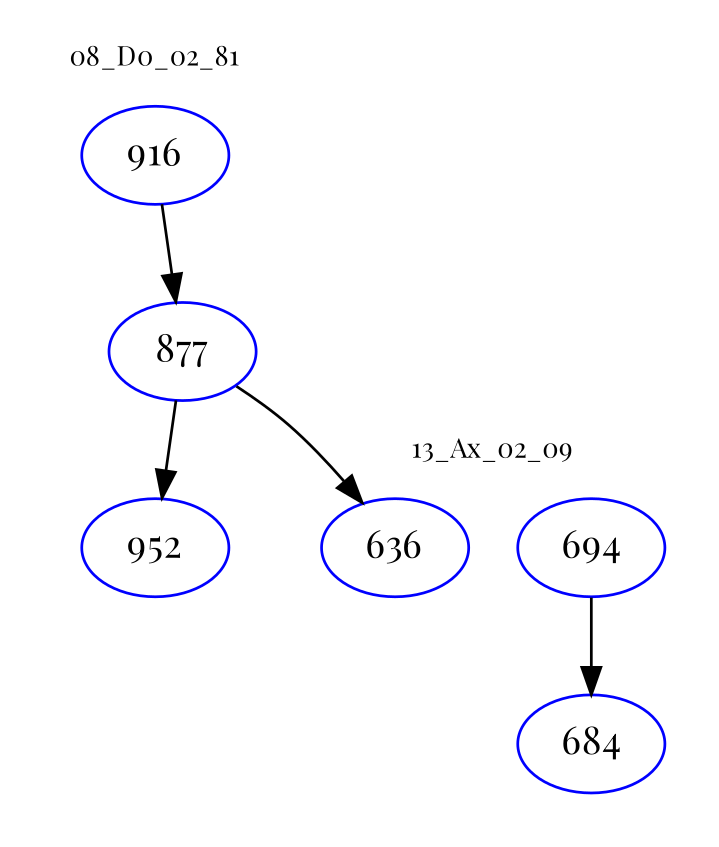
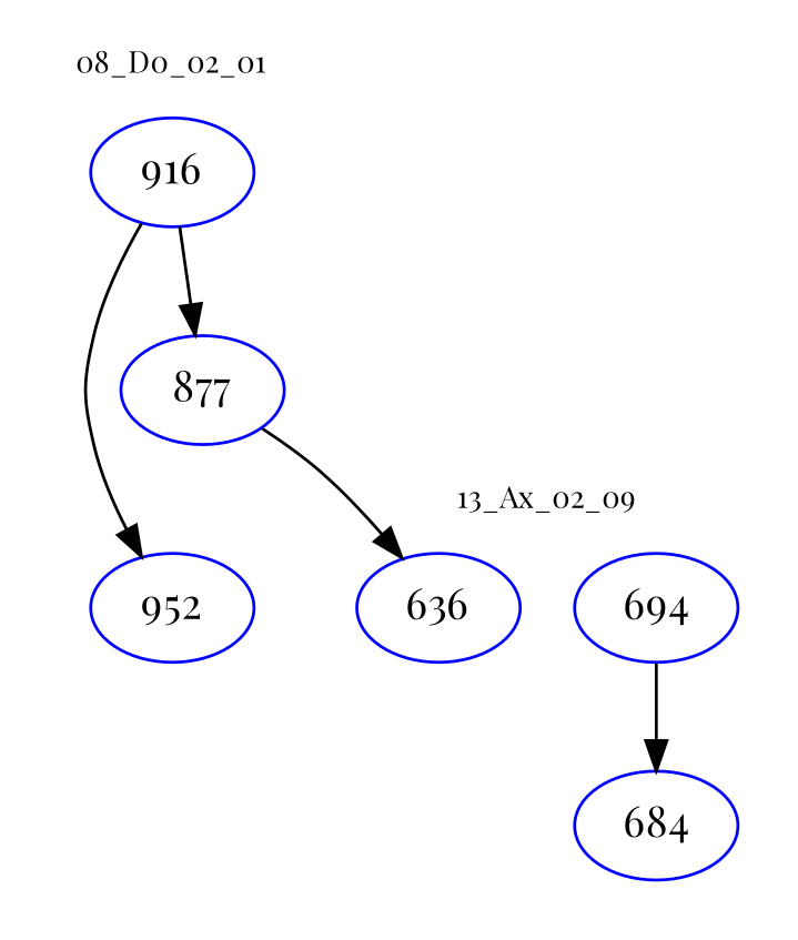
  digraph {
    fontname="Playfair Display"
    node [color=blue fontname="Playfair Display"]
    edge [color=black fontname="Playfair Display"]
    n1 [label=694]
    n2 [label=636]
    n3 [label=684]
    n4 [label=916]
    n5 [label=877]
    n6 [label=952]
    subgraph cluster_1 {
      color=white
      fontsize=10
      label="13_Ax_02_09"
      n1
      n2
      n3
    }
    subgraph cluster_2 {
      color=white
      fontsize=10
-     label="08_D0_02_81"
+     label="08_D0_02_01"
      n4
      n5
      n6
    }
    n1 -> n3
    n4 -> n5
-   n5 -> n6
+   n4 -> n6
    n5 -> n2
  }
